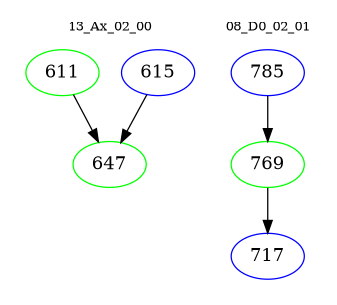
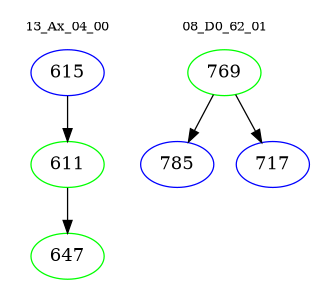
  digraph {
    node [color=blue]
    edge [color=black]
    n1 [label=615]
    n2 [color=green label=611]
    n3 [color=green label=647]
    n4 [label=785]
    n5 [color=green label=769]
    n6 [label=717]
    subgraph cluster_1 {
      color=white
      fontsize=10
-     label="13_Ax_02_00"
+     label="13_Ax_04_00"
      n1
      n2
      n3
    }
    subgraph cluster_2 {
      color=white
      fontsize=10
-     label="08_D0_02_01"
+     label="08_D0_62_01"
      n4
      n5
      n6
    }
-   n1 -> n3
+   n1 -> n2
    n2 -> n3
-   n4 -> n5
+   n5 -> n4
    n5 -> n6
  }
